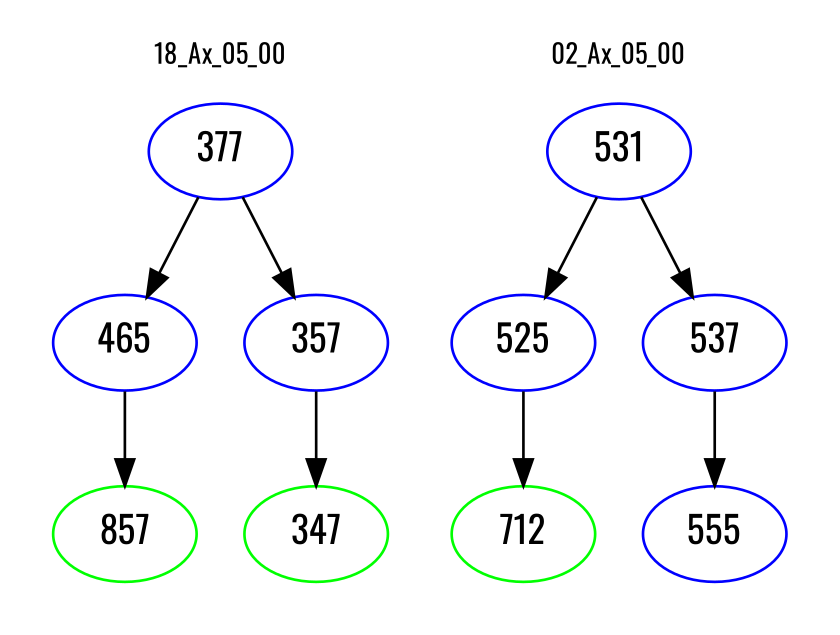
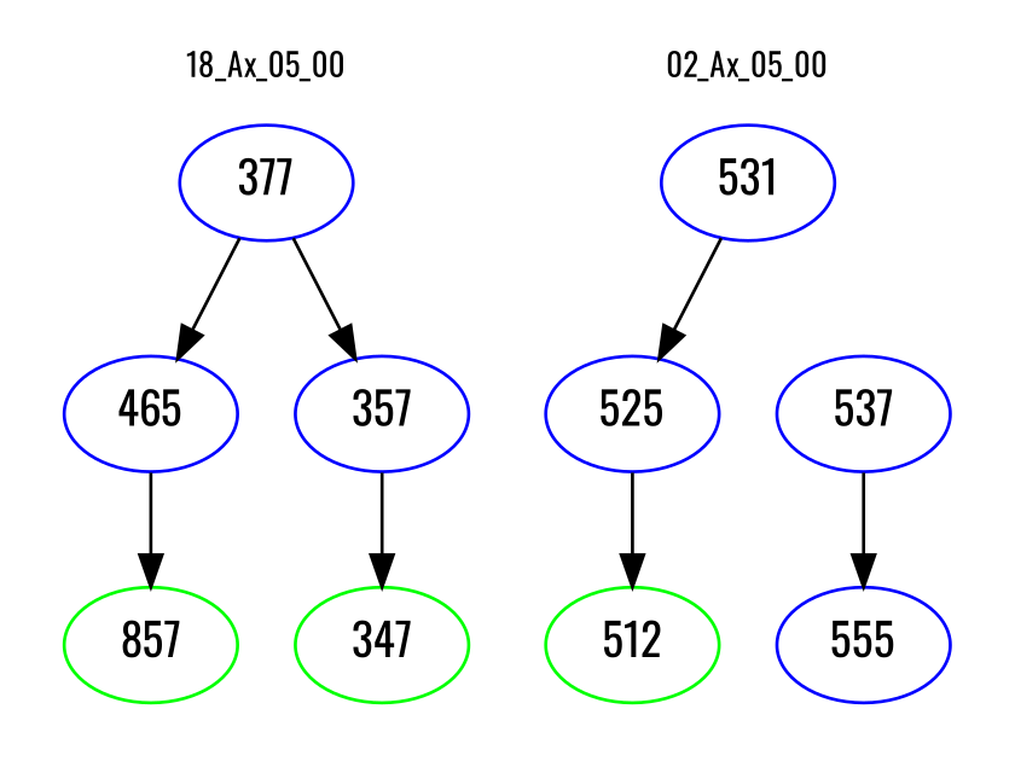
  digraph {
    fontname=Oswald
    node [color=blue fontname=Oswald]
    edge [color=black fontname=Oswald]
    n1 [label=377]
    n2 [label=465]
    n3 [label=357]
    n4 [color=green label=857]
    n5 [color=green label=347]
    n6 [label=531]
    n7 [label=525]
    n8 [label=537]
-   n9 [color=green label=712]
+   n9 [color=green label=512]
    n10 [label=555]
    subgraph cluster_1 {
      color=white
      fontsize=10
      label="18_Ax_05_00"
      n1
      n2
      n3
      n4
      n5
    }
    subgraph cluster_2 {
      color=white
      fontsize=10
      label="02_Ax_05_00"
      n6
      n7
      n8
      n9
      n10
    }
    n1 -> n2
    n1 -> n3
    n2 -> n4
    n3 -> n5
    n6 -> n7
-   n6 -> n8
    n7 -> n9
    n8 -> n10
  }
